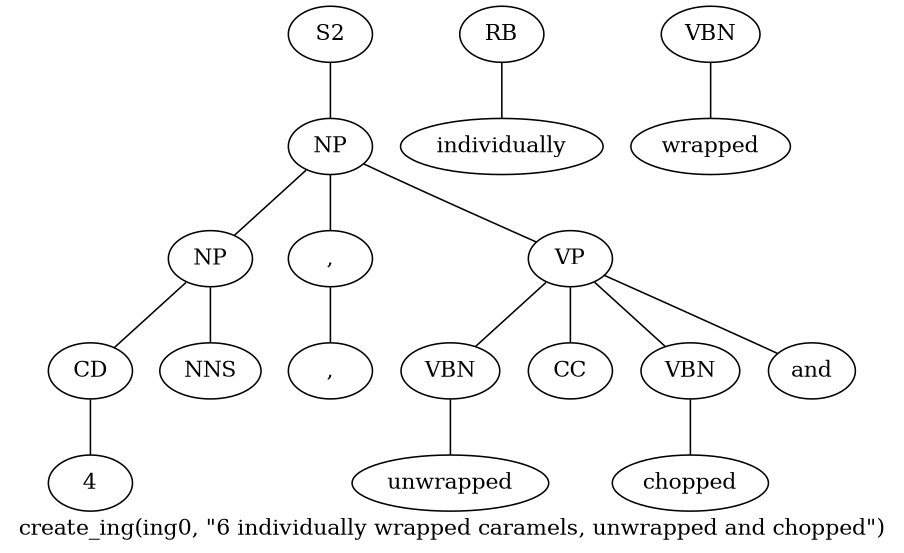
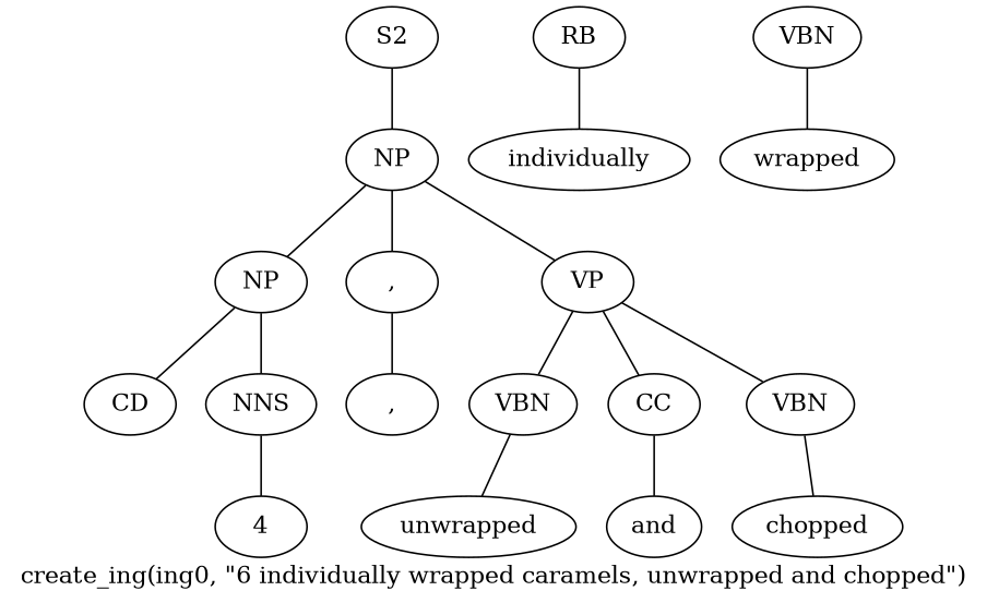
  graph {
    label="create_ing(ing0, \"6 individually wrapped caramels, unwrapped and chopped\")"
    n1 [label=S2]
    n2 [label=NP]
    n3 [label=NP]
    n4 [label=","]
    n5 [label=VP]
    n6 [label=CD]
    n7 [label=NNS]
    n8 [label=","]
    n9 [label=VBN]
    n10 [label=CC]
    n11 [label=VBN]
    n12 [label=4]
    n13 [label=RB]
    n14 [label=individually]
    n15 [label=VBN]
    n16 [label=wrapped]
    n17 [label=unwrapped]
    n18 [label=and]
    n19 [label=chopped]
    n1 -- n2
    n2 -- n3
    n2 -- n4
    n2 -- n5
    n3 -- n6
    n3 -- n7
    n4 -- n8
    n5 -- n9
    n5 -- n10
    n5 -- n11
-   n6 -- n12
+   n7 -- n12
    n9 -- n17
-   n5 -- n18
+   n10 -- n18
    n11 -- n19
    n13 -- n14
    n15 -- n16
  }
